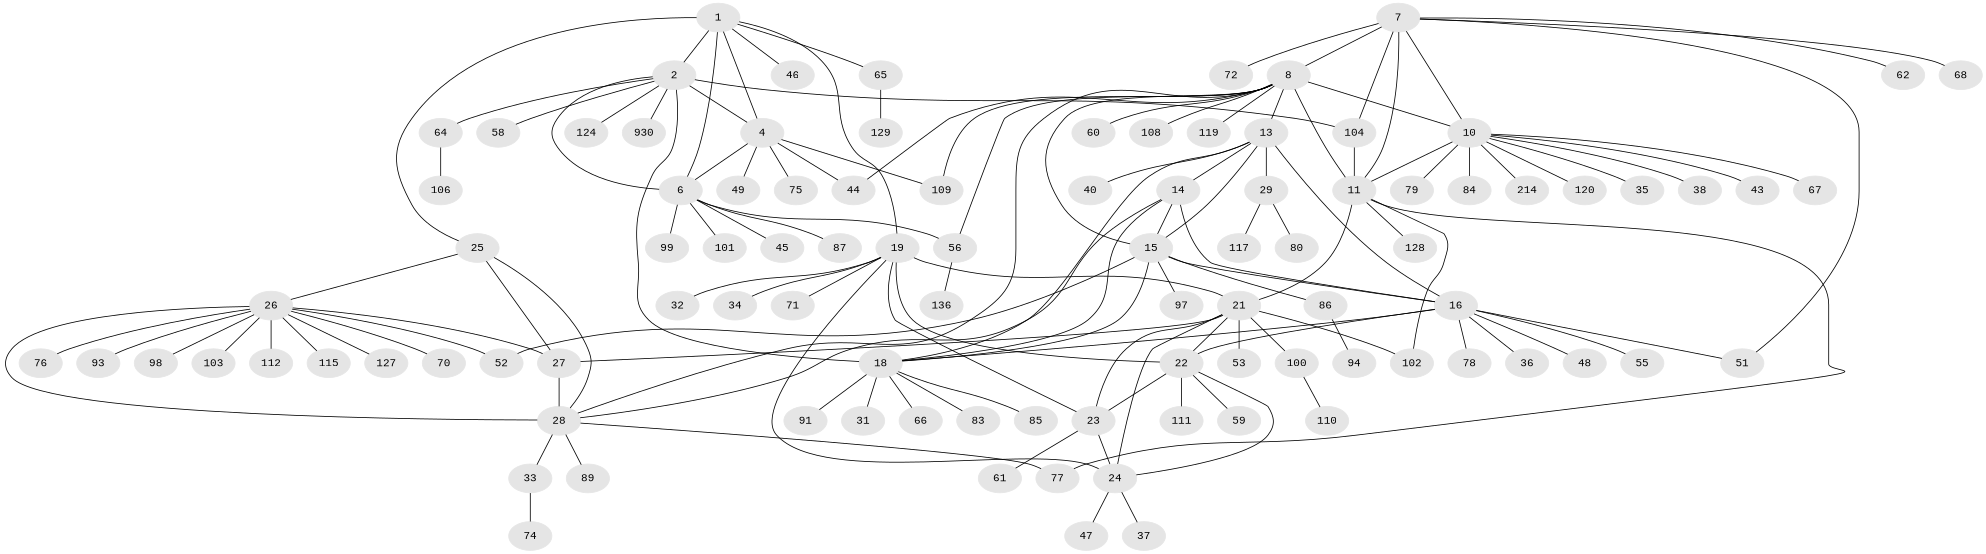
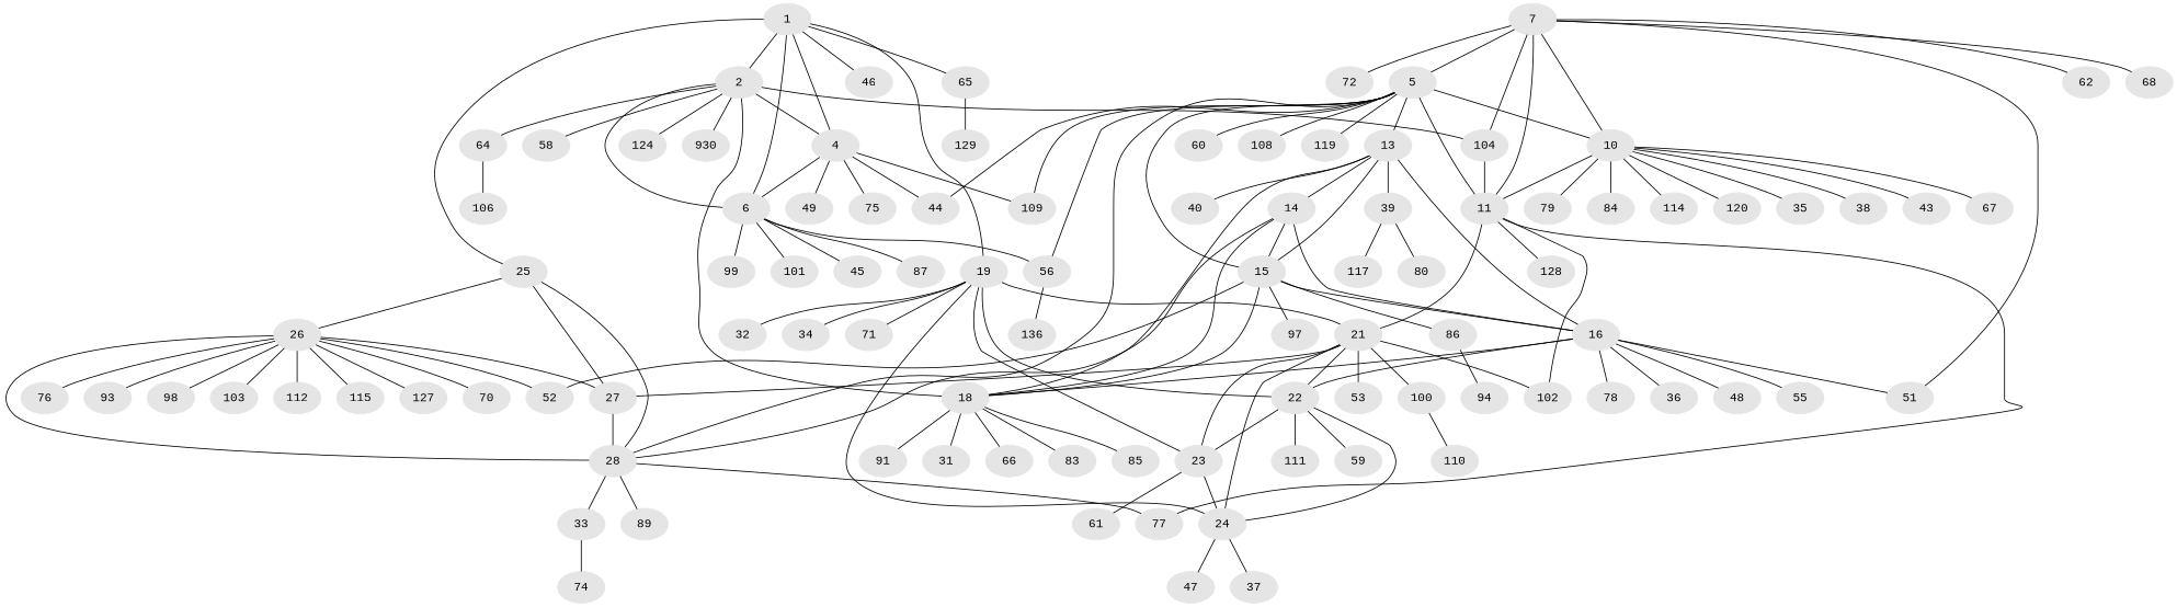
  graph {
    fontname="Liberation Mono"
    node [color=gray90 fontname="Liberation Mono" style=filled]
    edge [fontname="Liberation Mono"]
    1 [super="+5"]
    2 [super="+3"]
    4 [super="+74"]
    6 [super="+90"]
    19 [super="+20"]
    25
    46
    65
    18 [super="+69"]
    58
    64 [super="+95"]
    104 [super="+132"]
    124
    n14 [label=930]
    44
    49
    75
    109
    45
    56 [super="+96"]
    87
    99
    101
    21 [super="+50"]
    22 [super="+63"]
    23 [super="+126"]
    24
    32
    34
    71
    28 [super="+30"]
    27 [super="+81"]
    26 [super="+29"]
    129
    31 [super="+73"]
    66
    83
    85
    91
    106 [super="+125"]
    11 [super="+41"]
    77
    102 [super="+118"]
    128
    n45 [label=136]
    7 [super="+12"]
-   8 [super="+9"]
+   8 [super="+9" label=5]
    10 [super="+57"]
    51 [super="+131"]
    62
    68
    72
    13 [super="+42"]
    15 [super="+107"]
    60
    108
    119
    35 [super="+82"]
    38
    43
    67 [super="+113"]
    79
    84
-   114 [label=214]
+   114
    120
    14
    16 [super="+17"]
-   39 [super="+105" label=29]
+   39 [super="+105"]
    40 [super="+122"]
    52
    86 [super="+88"]
    97
    33
    89
    53
    100 [super="+121"]
    36
    48
    55
    78
    80
    117
    94
    59
    111
    61
    37 [super="+92"]
    47
    110
    70
    76
    93 [super="+123"]
    98
    103
    112
    115
    127
    n98 [label=74]
    1 -- 2 [weight=4]
    1 -- 4 [weight=2]
    1 -- 6 [weight=2]
    1 -- 19
    1 -- 25
    1 -- 46
    1 -- 65
    2 -- 4 [weight=2]
    2 -- 6 [weight=2]
    2 -- 18
    2 -- 58
    2 -- 64
    2 -- 104
    2 -- 124
    2 -- n14
    4 -- 6
    4 -- 44
    4 -- 49
    4 -- 75
    4 -- 109
    6 -- 45
    6 -- 56
    6 -- 87
    6 -- 99
    6 -- 101
    19 -- 21 [weight=2]
    19 -- 22 [weight=2]
    19 -- 23 [weight=2]
    19 -- 24 [weight=2]
    19 -- 32
    19 -- 34
    19 -- 71
    25 -- 28 [weight=2]
    25 -- 27
    25 -- 26 [weight=2]
    65 -- 129
    18 -- 31
    18 -- 66
    18 -- 83
    18 -- 85
    18 -- 91
    64 -- 106
    104 -- 11
    56 -- n45
    21 -- 22
    21 -- 23
    21 -- 24
    21 -- 27
    21 -- 102
    21 -- 53
    21 -- 100
    22 -- 23
    22 -- 24
    22 -- 59
    22 -- 111
    23 -- 24
    23 -- 61
    24 -- 37
    24 -- 47
    28 -- 77
    28 -- 33
    28 -- 89
    27 -- 28 [weight=2]
    26 -- 28 [weight=4]
    26 -- 27 [weight=2]
    26 -- 52
    26 -- 70
    26 -- 76
    26 -- 93
    26 -- 98
    26 -- 103
    26 -- 112
    26 -- 115
    26 -- 127
    11 -- 21
    11 -- 77
    11 -- 102
    11 -- 128
    7 -- 104
    7 -- 11 [weight=2]
    7 -- 8 [weight=4]
    7 -- 10 [weight=2]
    7 -- 51
    7 -- 62
    7 -- 68
    7 -- 72
    8 -- 44
    8 -- 109
    8 -- 56
    8 -- 28
    8 -- 11 [weight=2]
    8 -- 10 [weight=2]
    8 -- 13
    8 -- 15
    8 -- 60
    8 -- 108
    8 -- 119
    10 -- 11
    10 -- 35
    10 -- 38
    10 -- 43
    10 -- 67
    10 -- 79
    10 -- 84
    10 -- 114
    10 -- 120
    13 -- 18
    13 -- 15
    13 -- 14
    13 -- 16 [weight=2]
    13 -- 39
    13 -- 40
    15 -- 18
    15 -- 16 [weight=2]
    15 -- 52
    15 -- 86
    15 -- 97
    14 -- 18
    14 -- 28
    14 -- 15
    14 -- 16 [weight=2]
    16 -- 18 [weight=2]
    16 -- 22
    16 -- 51
    16 -- 36
    16 -- 48
    16 -- 55
    16 -- 78
    39 -- 80
    39 -- 117
    86 -- 94
    33 -- n98
    100 -- 110
  }
